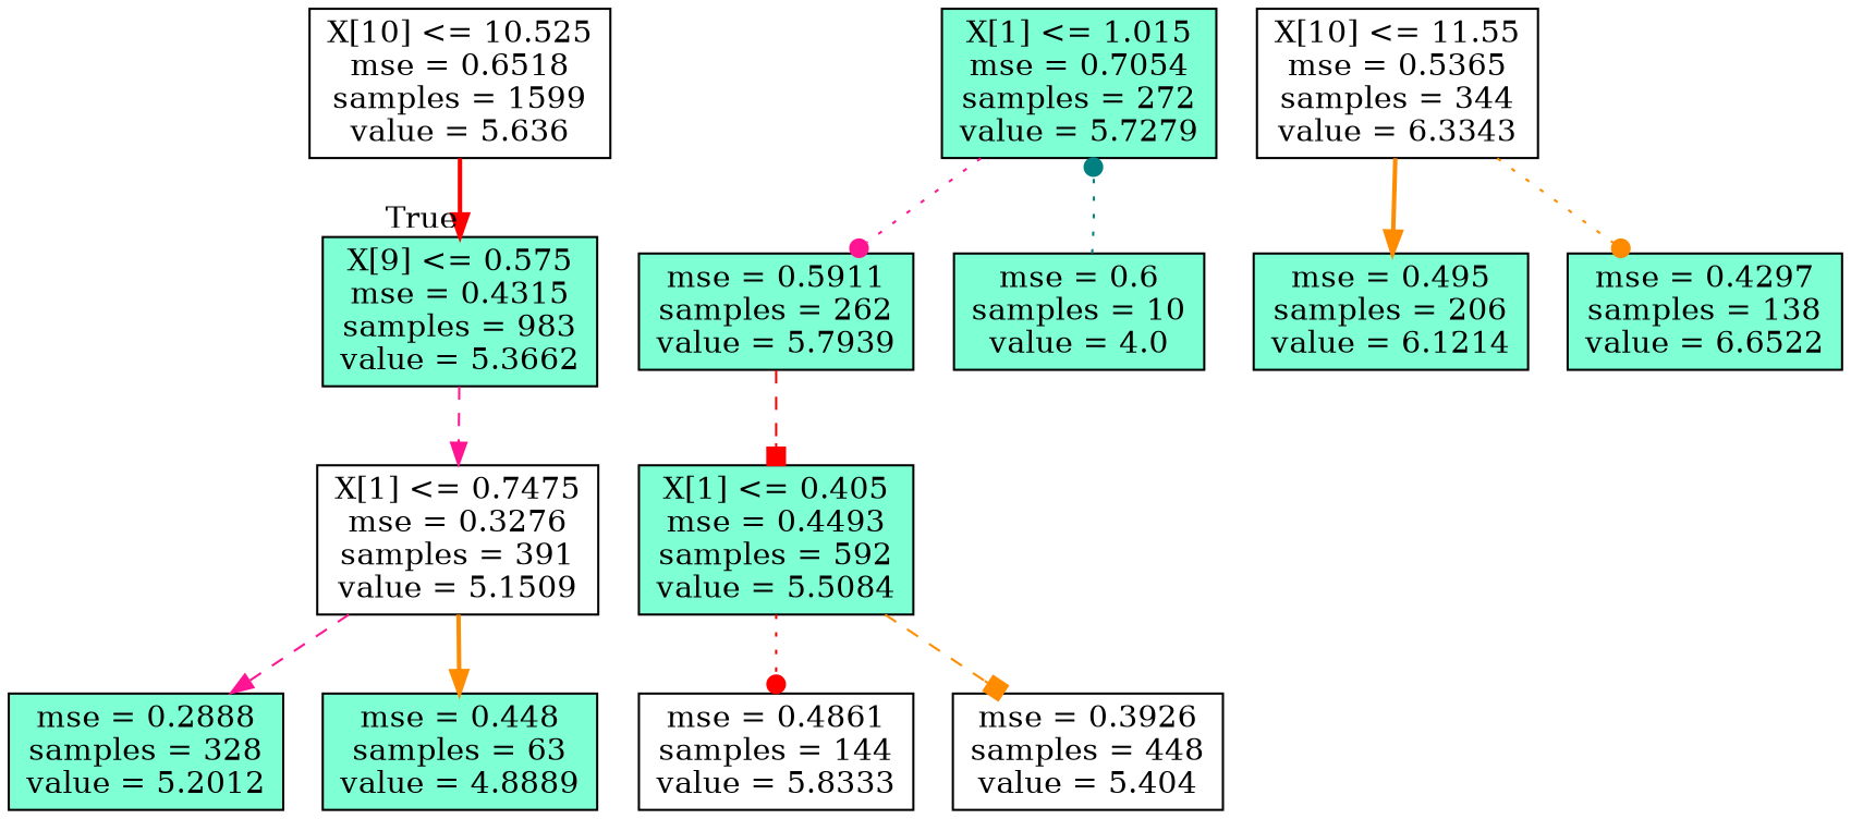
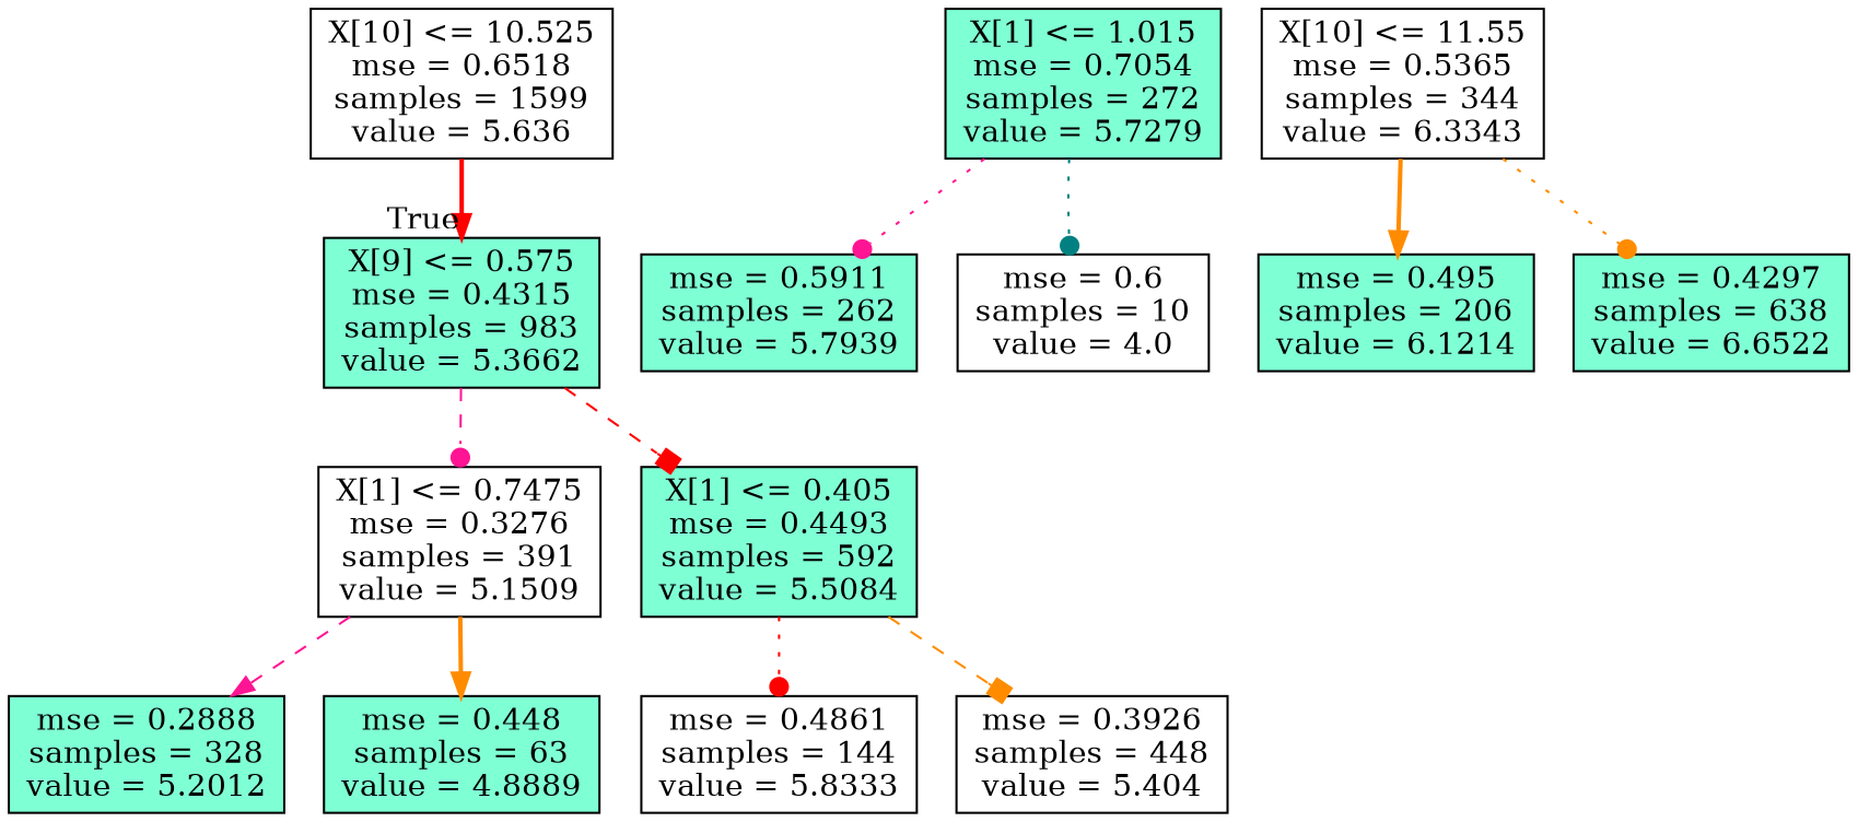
  digraph {
    node [fillcolor=aquamarine shape=box style=filled]
    edge [arrowhead=normal color=darkorange style=dashed]
    n1 [fillcolor=white label="X[10] <= 10.525\nmse = 0.6518\nsamples = 1599\nvalue = 5.636"]
    n2 [label="X[9] <= 0.575\nmse = 0.4315\nsamples = 983\nvalue = 5.3662"]
    n3 [fillcolor=white label="X[1] <= 0.7475\nmse = 0.3276\nsamples = 391\nvalue = 5.1509"]
    n4 [label="X[1] <= 0.405\nmse = 0.4493\nsamples = 592\nvalue = 5.5084"]
    n5 [label="mse = 0.2888\nsamples = 328\nvalue = 5.2012"]
    n6 [label="mse = 0.448\nsamples = 63\nvalue = 4.8889"]
    n7 [fillcolor=white label="mse = 0.4861\nsamples = 144\nvalue = 5.8333"]
    n8 [fillcolor=white label="mse = 0.3926\nsamples = 448\nvalue = 5.404"]
    n9 [label="X[1] <= 1.015\nmse = 0.7054\nsamples = 272\nvalue = 5.7279"]
    n10 [label="mse = 0.5911\nsamples = 262\nvalue = 5.7939"]
-   n11 [label="mse = 0.6\nsamples = 10\nvalue = 4.0"]
+   n11 [fillcolor=white label="mse = 0.6\nsamples = 10\nvalue = 4.0"]
    n12 [fillcolor=white label="X[10] <= 11.55\nmse = 0.5365\nsamples = 344\nvalue = 6.3343"]
    n13 [label="mse = 0.495\nsamples = 206\nvalue = 6.1214"]
-   n14 [label="mse = 0.4297\nsamples = 138\nvalue = 6.6522"]
+   n14 [label="mse = 0.4297\nsamples = 638\nvalue = 6.6522"]
    n1 -> n2 [color=red headlabel=True labelangle=45 labeldistance=2.5 style=bold]
-   n2 -> n3 [color=deeppink]
-   n10 -> n4 [arrowhead=box color=red]
+   n2 -> n3 [arrowhead=dot color=deeppink]
+   n2 -> n4 [arrowhead=box color=red]
    n3 -> n5 [color=deeppink]
    n3 -> n6 [style=bold]
    n4 -> n7 [arrowhead=dot color=red style=dotted]
    n4 -> n8 [arrowhead=box]
    n9 -> n10 [arrowhead=dot color=deeppink style=dotted]
-   n11 -> n9 [arrowhead=dot color=teal style=dotted]
+   n9 -> n11 [arrowhead=dot color=teal style=dotted]
    n12 -> n13 [style=bold]
    n12 -> n14 [arrowhead=dot style=dotted]
  }
